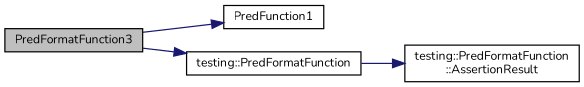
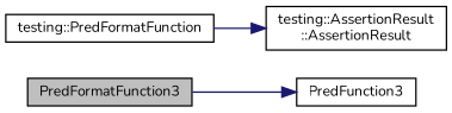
  digraph {
    fontname=Nunito
    rankdir=LR
    node [color=black fillcolor=white fontname=Nunito fontsize=10 shape=record style=filled]
    edge [color=midnightblue fontname=Nunito fontsize=10 labelfontname=Helvetica labelfontsize=10 style=solid]
    n1 [fillcolor=grey75 fontcolor=black height=0.2 label=PredFormatFunction3 width=0.4]
-   n2 [height=0.2 label=PredFunction1 width=0.4]
+   n2 [height=0.2 label=PredFunction3 width=0.4]
    n3 [height=0.2 label="testing::PredFormatFunction" width=0.4]
-   n4 [height=0.2 label="testing::PredFormatFunction\l::AssertionResult" width=0.4]
+   n4 [height=0.2 label="testing::AssertionResult\l::AssertionResult" width=0.4]
    n1 -> n2
-   n1 -> n3
    n3 -> n4
  }
